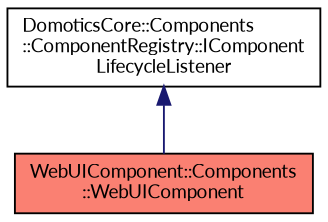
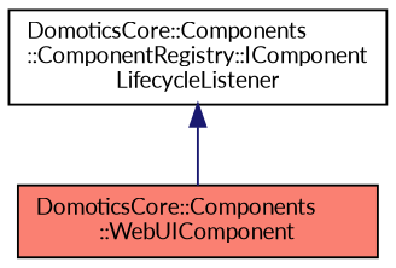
  digraph {
    fontname=Lato
    node [color=black fontname=Lato fontsize=10 shape=record style=filled]
    n1 [fillcolor=white fontcolor=black height=0.2 label="DomoticsCore::Components\l::ComponentRegistry::IComponent\lLifecycleListener" width=0.4]
-   n2 [fillcolor=salmon height=0.2 label="WebUIComponent::Components\l::WebUIComponent" width=0.4]
+   n2 [fillcolor=salmon height=0.2 label="DomoticsCore::Components\l::WebUIComponent" width=0.4]
    n1 -> n2 [color=midnightblue dir=back fontname=Lato fontsize=10 labelfontname=Helvetica labelfontsize=10 style=solid]
  }
